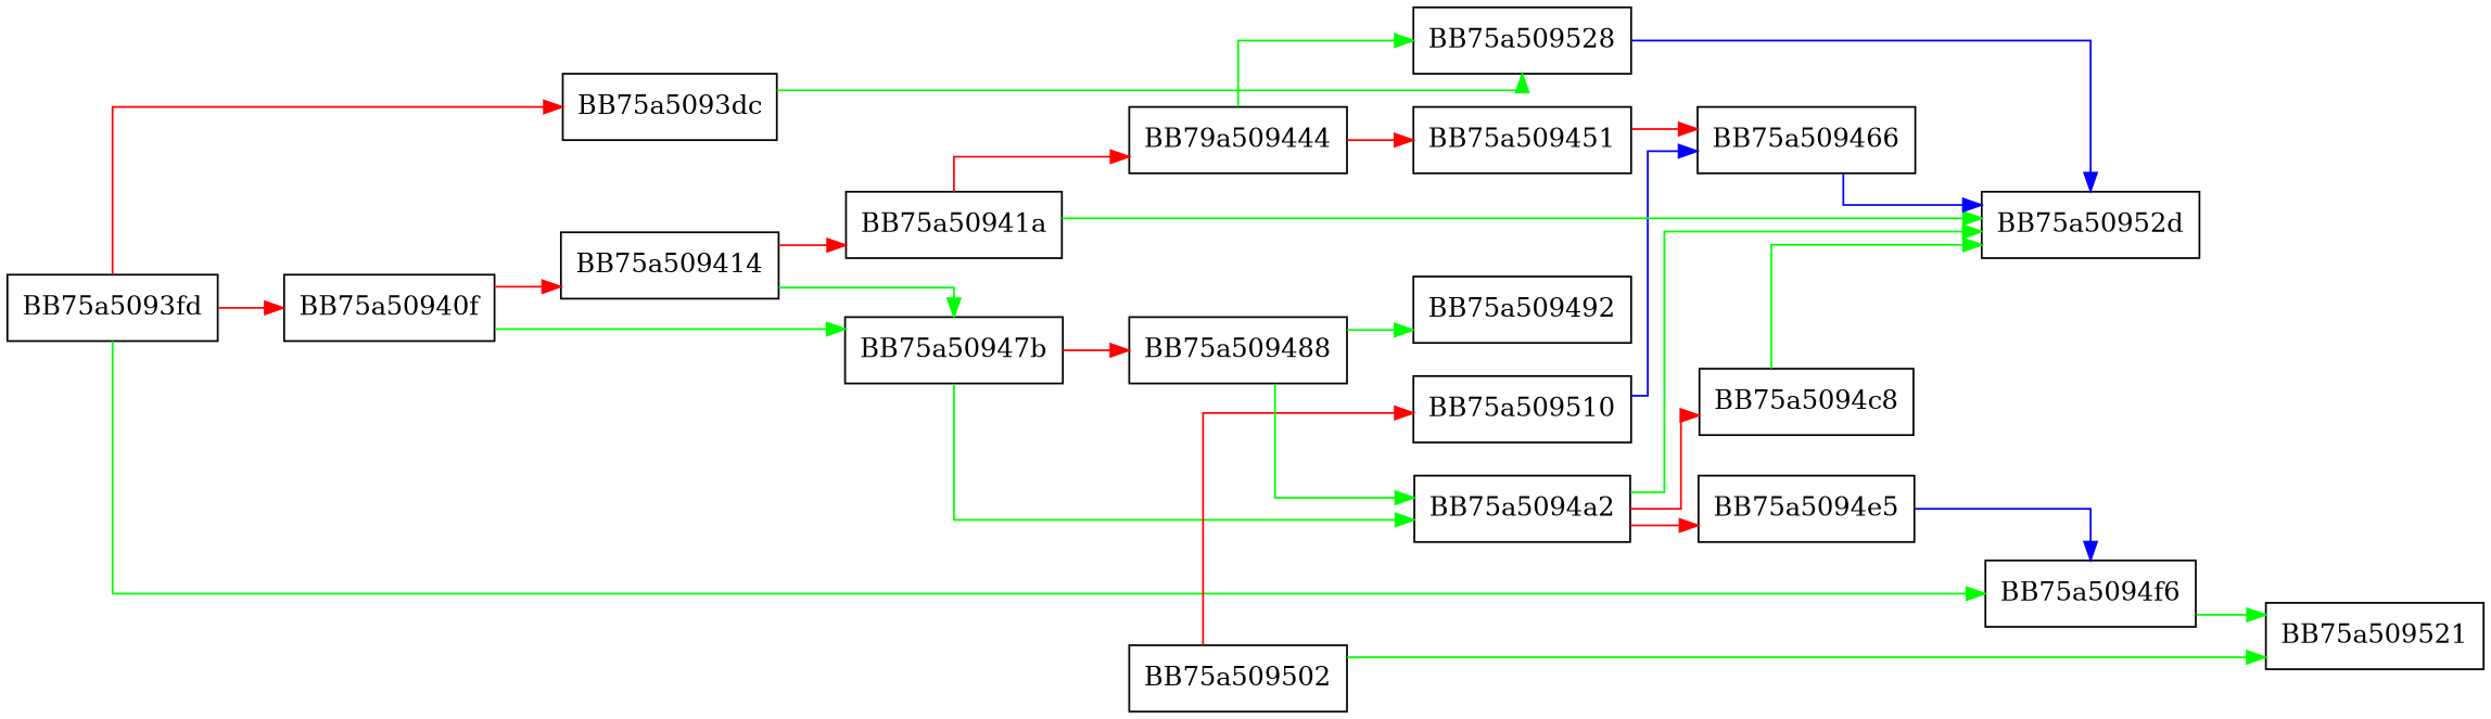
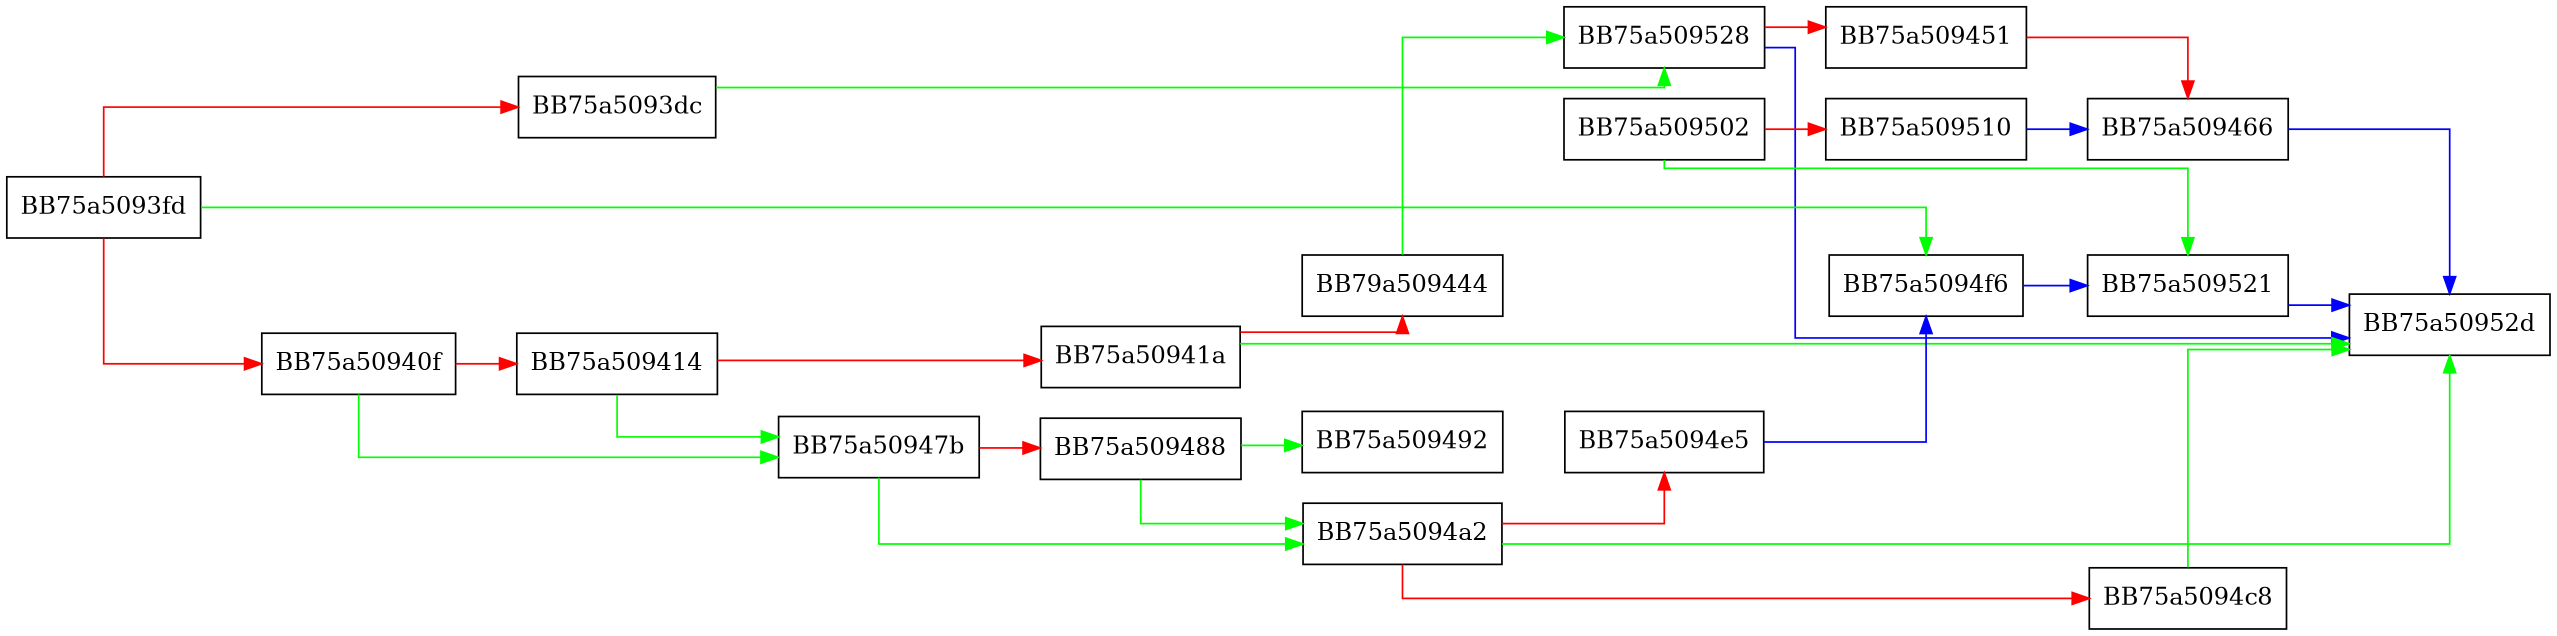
  digraph {
    rankdir=LR
    splines=ortho
    node [shape=box]
    edge [color=green]
    BB75a5093dc
    BB75a509528
    BB75a50952d
    BB75a5093fd
    BB75a5094f6
    BB75a50940f
    BB75a509521
    BB75a50947b
    BB75a509414
    BB75a509502
    BB75a509510
    BB75a5094a2
    BB75a509488
    BB75a50941a
    BB75a5094c8
    BB75a5094e5
    BB75a509492
    n18 [label=BB79a509444]
    BB75a509451
    BB75a509466
    BB75a5093dc -> BB75a509528
    BB75a509528 -> BB75a50952d [color=blue]
    BB75a5093fd -> BB75a5093dc [color=red]
    BB75a5093fd -> BB75a5094f6
    BB75a5093fd -> BB75a50940f [color=red]
-   BB75a5094f6 -> BB75a509521
+   BB75a5094f6 -> BB75a509521 [color=blue]
    BB75a50940f -> BB75a50947b
    BB75a50940f -> BB75a509414 [color=red]
+   BB75a509521 -> BB75a50952d [color=blue]
    BB75a50947b -> BB75a5094a2
    BB75a50947b -> BB75a509488 [color=red]
    BB75a509414 -> BB75a50947b
    BB75a509414 -> BB75a50941a [color=red]
    BB75a509502 -> BB75a509521
    BB75a509502 -> BB75a509510 [color=red]
    BB75a509510 -> BB75a509466 [color=blue]
    BB75a5094a2 -> BB75a50952d
    BB75a5094a2 -> BB75a5094c8 [color=red]
    BB75a5094a2 -> BB75a5094e5 [color=red]
    BB75a509488 -> BB75a5094a2
    BB75a509488 -> BB75a509492
    BB75a50941a -> BB75a50952d
    BB75a50941a -> n18 [color=red]
    BB75a5094c8 -> BB75a50952d
    BB75a5094e5 -> BB75a5094f6 [color=blue]
    n18 -> BB75a509528
-   n18 -> BB75a509451 [color=red]
+   BB75a509528 -> BB75a509451 [color=red]
    BB75a509451 -> BB75a509466 [color=red]
    BB75a509466 -> BB75a50952d [color=blue]
  }
